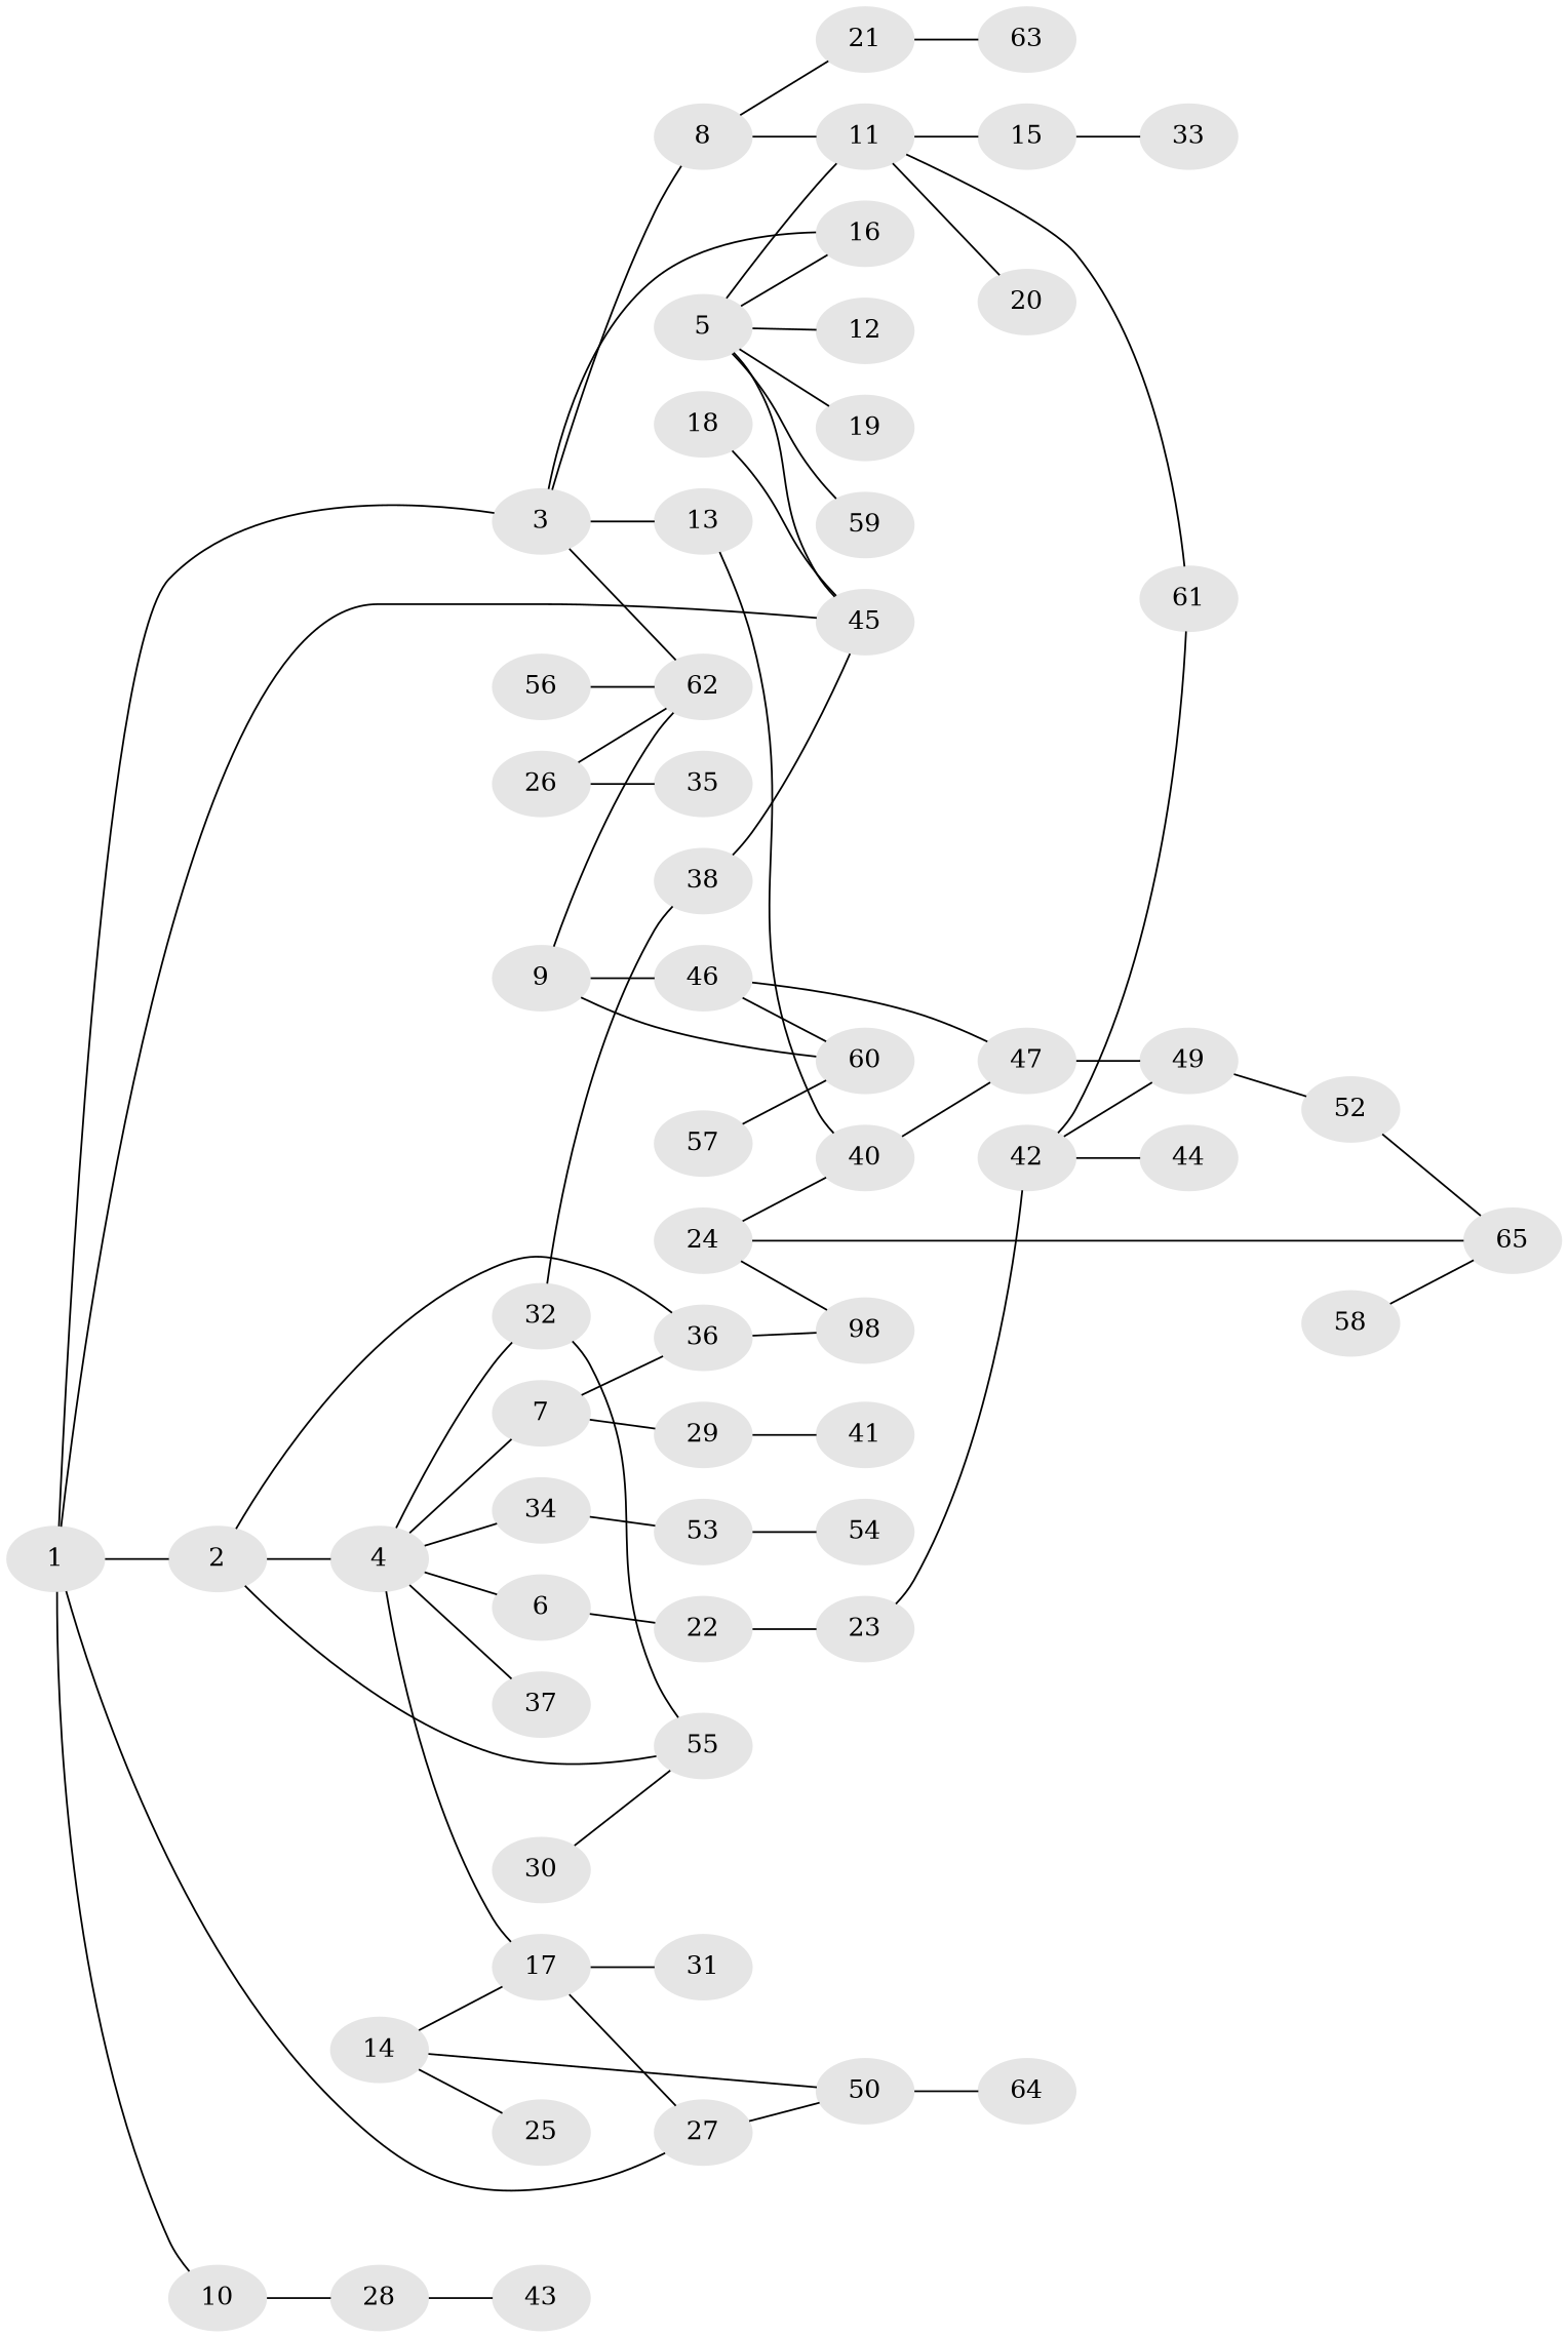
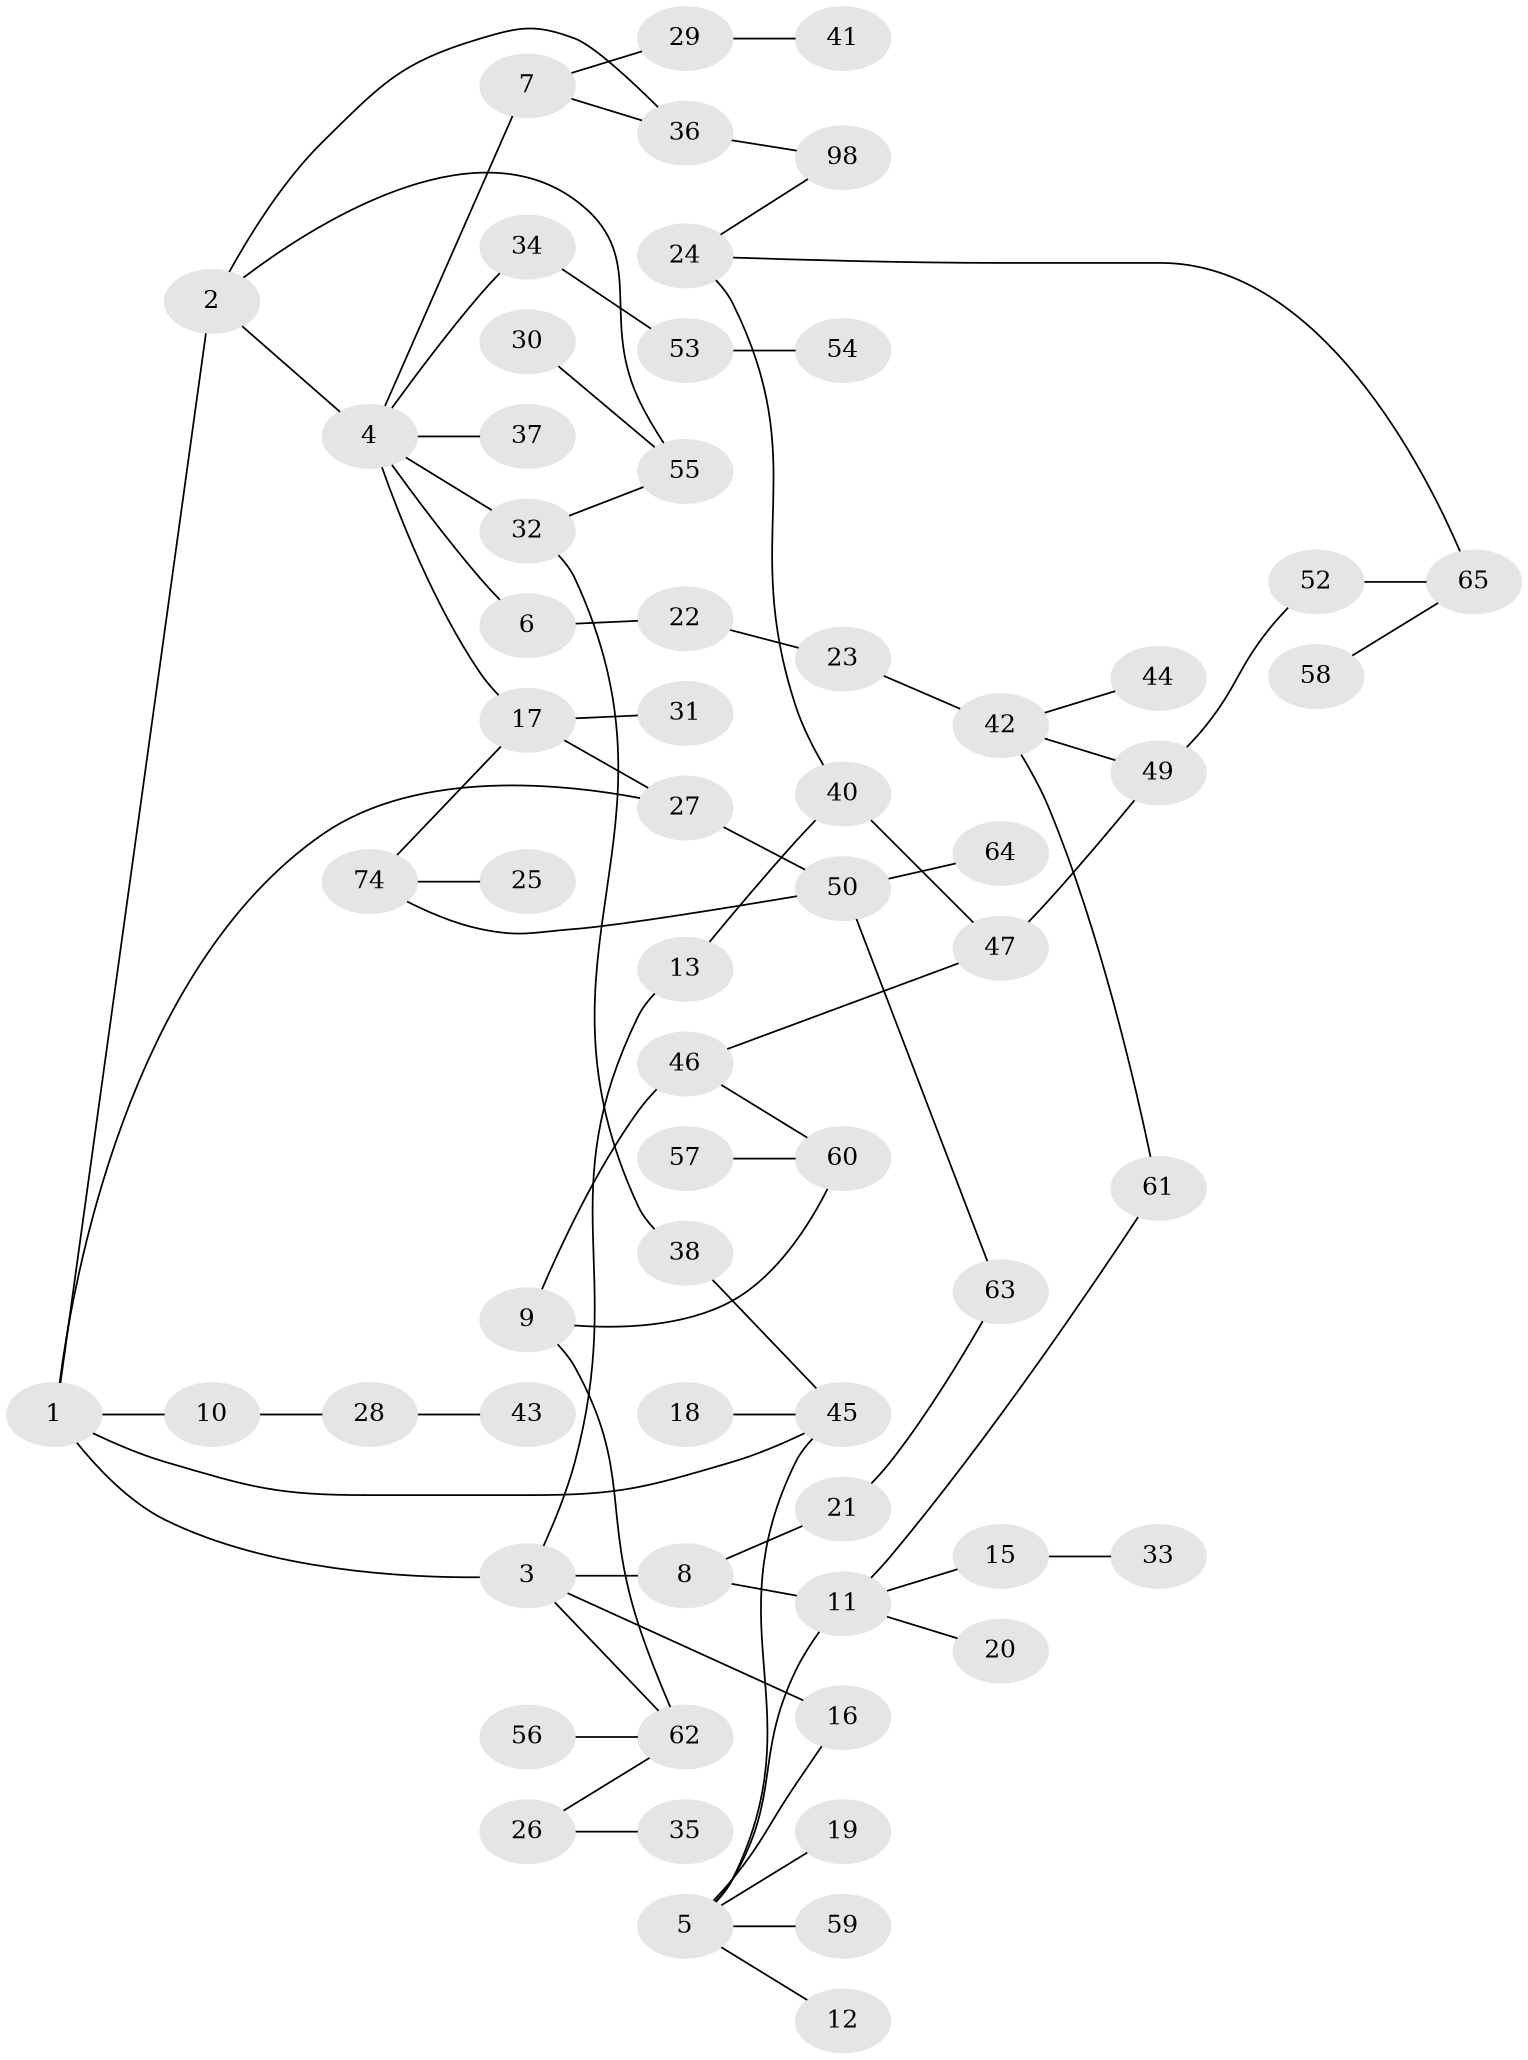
  graph {
    rankdir=LR
    node [color=gray90 style=filled]
    edge [weight=1.0]
    1
    2
    3
    10
    27
    45
    4
    36
    55
    8
    13
    16
    62
    28
    50
    6
    7
    17
    32
    34
    37
    n22 [label=98]
    11
    21
    40
    22
    29
    31
    38
    53
    5
    12
    19
    59
    15
    20
    61
    23
    41
    63
    9
    46
    60
    47
    43
    33
-   14
+   14 [label=74]
    25
    64
    18
    42
    44
    49
    24
    65
    26
    35
    30
    54
    52
    56
    57
    58
    1 -- 2
    1 -- 3
    1 -- 10
    1 -- 27
    1 -- 45
    2 -- 4
    2 -- 36
    2 -- 55
    3 -- 8
    3 -- 13
    3 -- 16
    3 -- 62
    10 -- 28
    27 -- 50
    4 -- 6
    4 -- 7
    4 -- 17
    4 -- 32
    4 -- 34
    4 -- 37
    36 -- n22
    8 -- 11
    8 -- 21
    13 -- 40
    28 -- 43
+   50 -- 63
    50 -- 64
    6 -- 22
    7 -- 36
    7 -- 29
    17 -- 27
    17 -- 31 [weight=2.0]
    32 -- 55 [weight=2.0]
    32 -- 38
    34 -- 53
    11 -- 15
    11 -- 20
    11 -- 61
    21 -- 63
    40 -- 47
    22 -- 23
    29 -- 41
    38 -- 45
    53 -- 54
    5 -- 45
    5 -- 16
    5 -- 11
    5 -- 12
    5 -- 19
    5 -- 59
    15 -- 33
    23 -- 42
    9 -- 62
    9 -- 46
    9 -- 60
    46 -- 60
    46 -- 47
    47 -- 49
    14 -- 50
    14 -- 17
    14 -- 25
    18 -- 45
    42 -- 61
    42 -- 44
    42 -- 49
    49 -- 52
    24 -- n22
    24 -- 40
    24 -- 65
    26 -- 62
    26 -- 35
    30 -- 55
    52 -- 65
    56 -- 62
    57 -- 60
    58 -- 65
  }
